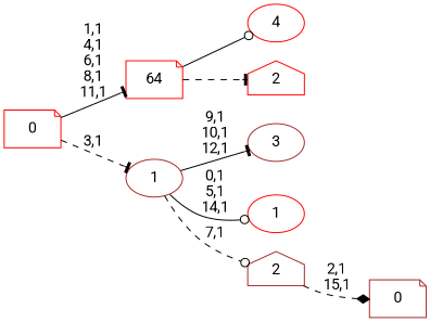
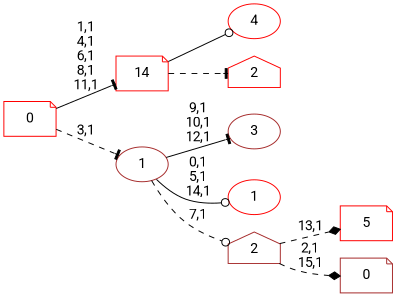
  digraph {
    fontname=Roboto
    rankdir=LR
    node [color=red fontname=Roboto shape=note]
    edge [arrowhead=tee fontname=Roboto style=dashed]
+   n1 [label=5]
    n2 [label=4 shape=ellipse]
    n3 [color=brown label=3 shape=ellipse]
    n4 [label=2 shape=house]
-   14 [label=64]
+   14
    n6 [label=1 shape=ellipse]
    n7 [color=brown label=0]
    2 [color=brown shape=house]
    1 [color=brown shape=ellipse]
    0
    14 -> n2 [arrowhead=odot style=solid]
    14 -> n4
+   2 -> n1 [arrowhead=diamond label="13,1"]
    2 -> n7 [arrowhead=diamond label="2,1\n15,1"]
    1 -> n3 [label="9,1\n10,1\n12,1" style=solid]
    1 -> n6 [arrowhead=odot label="0,1\n5,1\n14,1" style=solid]
    1 -> 2 [arrowhead=odot label="7,1"]
    0 -> 14 [label="1,1\n4,1\n6,1\n8,1\n11,1" style=solid]
    0 -> 1 [label="3,1"]
  }
